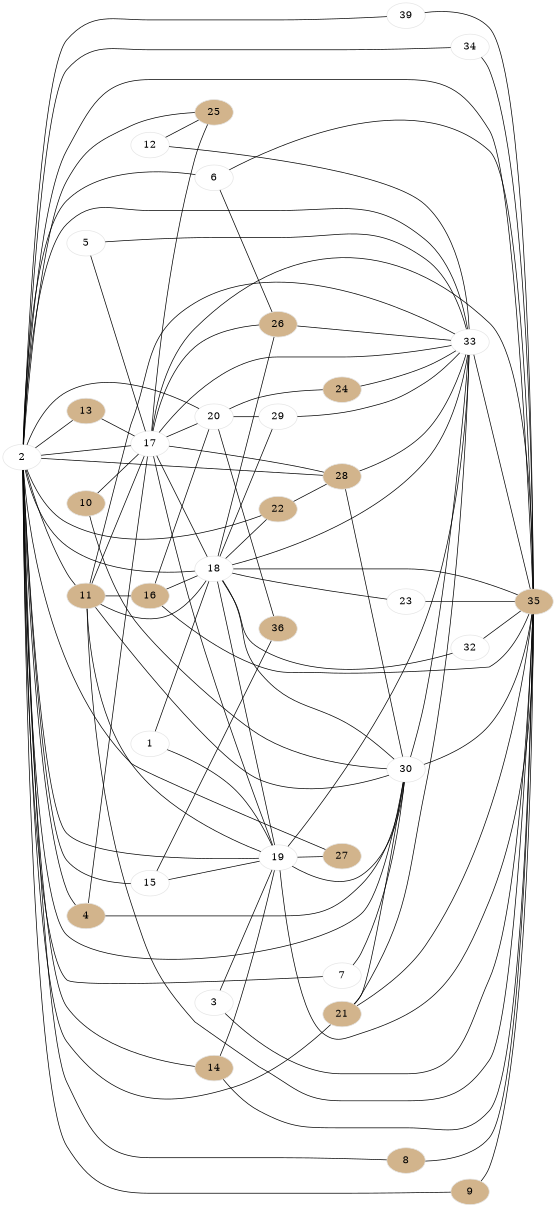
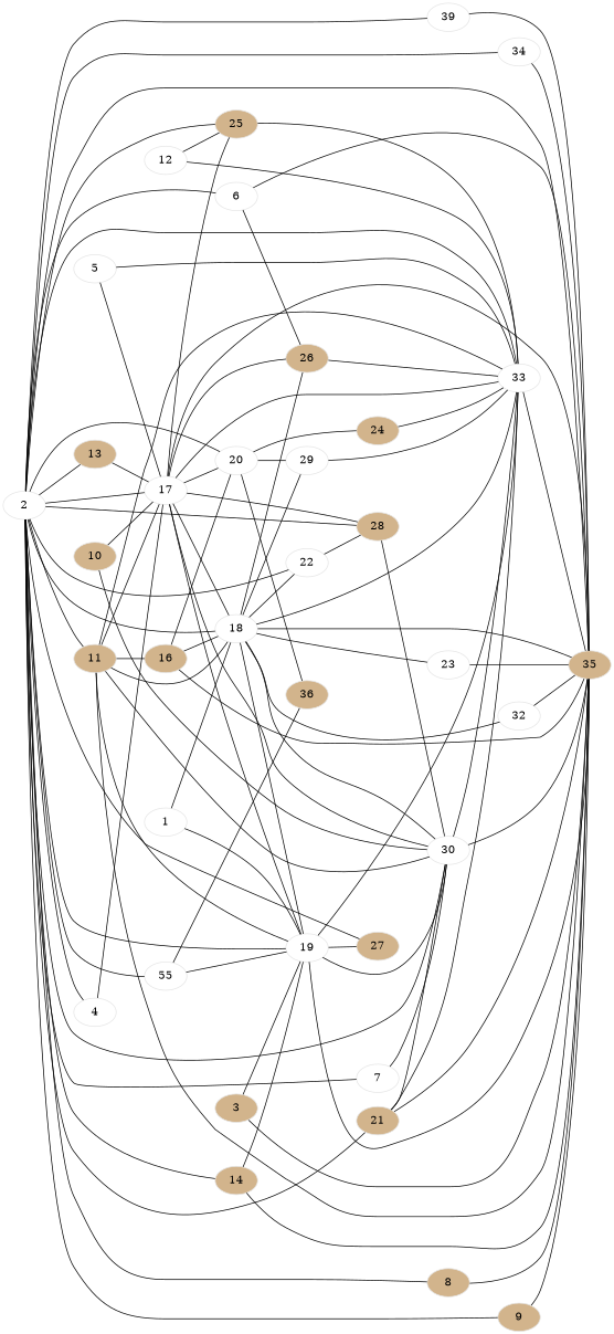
  graph {
    rankdir=LR
    node [color=gray90 fillcolor=white style=filled]
    edge [weight=1.0]
    1
    18
    19
-   22 [fillcolor=tan]
+   22
    30
    33
    35 [fillcolor=tan]
    26 [fillcolor=tan]
    23
    29
    32
    27 [fillcolor=tan]
    2
-   4 [fillcolor=tan]
+   4
    6
    7
    8 [fillcolor=tan]
    9 [fillcolor=tan]
    11 [fillcolor=tan]
    13 [fillcolor=tan]
    14 [fillcolor=tan]
-   15
+   15 [label=55]
    17
    20
    21 [fillcolor=tan]
    25 [fillcolor=tan]
    28 [fillcolor=tan]
    n28 [label=39]
    34
    16 [fillcolor=tan]
    36 [fillcolor=tan]
    24 [fillcolor=tan]
-   3
+   3 [fillcolor=tan]
    5
    10 [fillcolor=tan]
    12
    1 -- 18
    1 -- 19
    18 -- 19 [weight=2.0]
    18 -- 22 [weight=2.0]
    18 -- 30 [weight=2.0]
    18 -- 33
    18 -- 35 [weight=3.0]
    18 -- 26 [weight=2.0]
    18 -- 23
    18 -- 29
    18 -- 32
    19 -- 30
    19 -- 33
    19 -- 35 [weight=2.0]
    19 -- 27
    22 -- 28
    30 -- 33
    30 -- 35 [weight=2.0]
    33 -- 35
    26 -- 33
    23 -- 35
    29 -- 33
    32 -- 35
    2 -- 18 [weight=2.0]
    2 -- 19 [weight=2.0]
    2 -- 22 [weight=2.0]
    2 -- 30 [weight=2.0]
    2 -- 33 [weight=4.0]
    2 -- 35 [weight=2.0]
    2 -- 27
    2 -- 4
    2 -- 6
    2 -- 7
    2 -- 8
    2 -- 9
    2 -- 11 [weight=2.0]
    2 -- 13
    2 -- 14
    2 -- 15 [weight=2.0]
    2 -- 17 [weight=5.0]
    2 -- 20 [weight=2.0]
    2 -- 21
    2 -- 25 [weight=4.0]
    2 -- 28 [weight=2.0]
    2 -- n28
    2 -- 34
    4 -- 17
    6 -- 35
    6 -- 26
    7 -- 30
    8 -- 35
    9 -- 35
    11 -- 18
    11 -- 19
    11 -- 30
    11 -- 33 [weight=2.0]
    11 -- 35
    11 -- 17 [weight=2.0]
    11 -- 16 [weight=2.0]
    13 -- 17
    14 -- 19
    14 -- 35
    15 -- 19
    15 -- 36
    17 -- 18 [weight=2.0]
    17 -- 19 [weight=2.0]
-   4 -- 30 [weight=3.0]
+   17 -- 30 [weight=3.0]
    17 -- 33 [weight=2.0]
    17 -- 35 [weight=3.0]
    17 -- 26
    17 -- 20 [weight=2.0]
    17 -- 25
    17 -- 28
    20 -- 29
    20 -- 36
    20 -- 24
    21 -- 30
    21 -- 33
    21 -- 35
    28 -- 30
-   28 -- 33
+   25 -- 33
    n28 -- 35
    34 -- 35
    16 -- 18
    16 -- 35
    16 -- 20
    24 -- 33
    3 -- 19
    3 -- 35
    5 -- 33
    5 -- 17
    10 -- 30
    10 -- 17
    12 -- 33
    12 -- 25
  }
